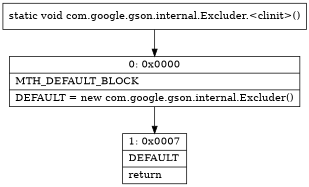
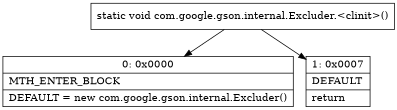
  digraph {
    node [shape=record]
-   n1 [label="{0\:\ 0x0000|MTH_DEFAULT_BLOCK\l|DEFAULT = new com.google.gson.internal.Excluder()\l}"]
+   n1 [label="{0\:\ 0x0000|MTH_ENTER_BLOCK\l|DEFAULT = new com.google.gson.internal.Excluder()\l}"]
    n2 [label="{1\:\ 0x0007|DEFAULT\l|return\l}"]
    n3 [label="{static void com.google.gson.internal.Excluder.\<clinit\>() }"]
-   n1 -> n2
+   n3 -> n2
    n3 -> n1
  }
